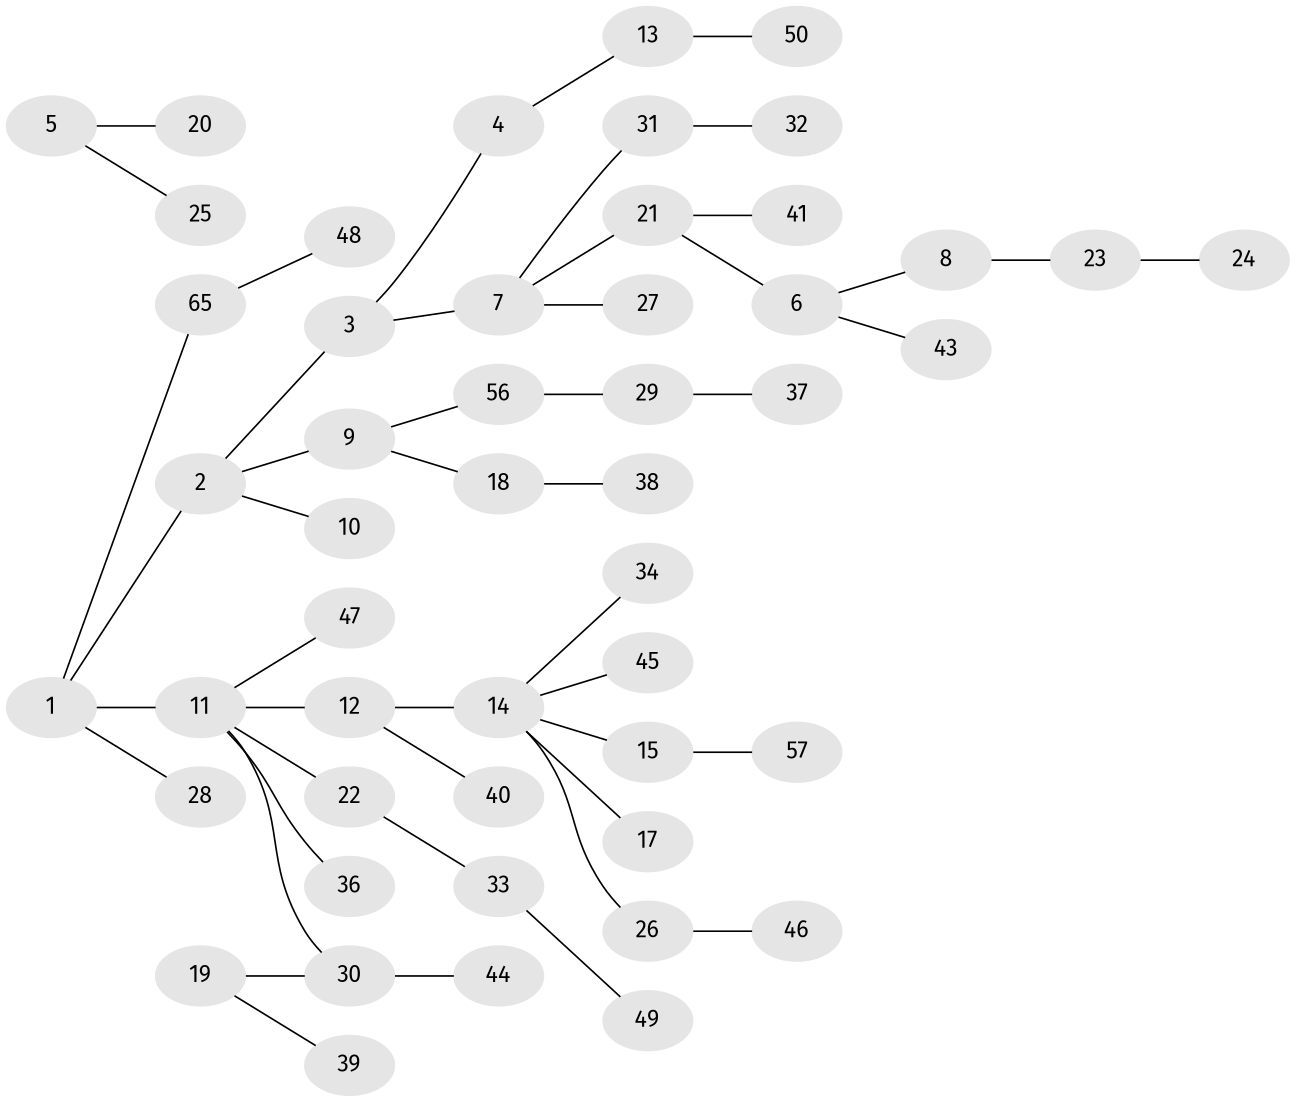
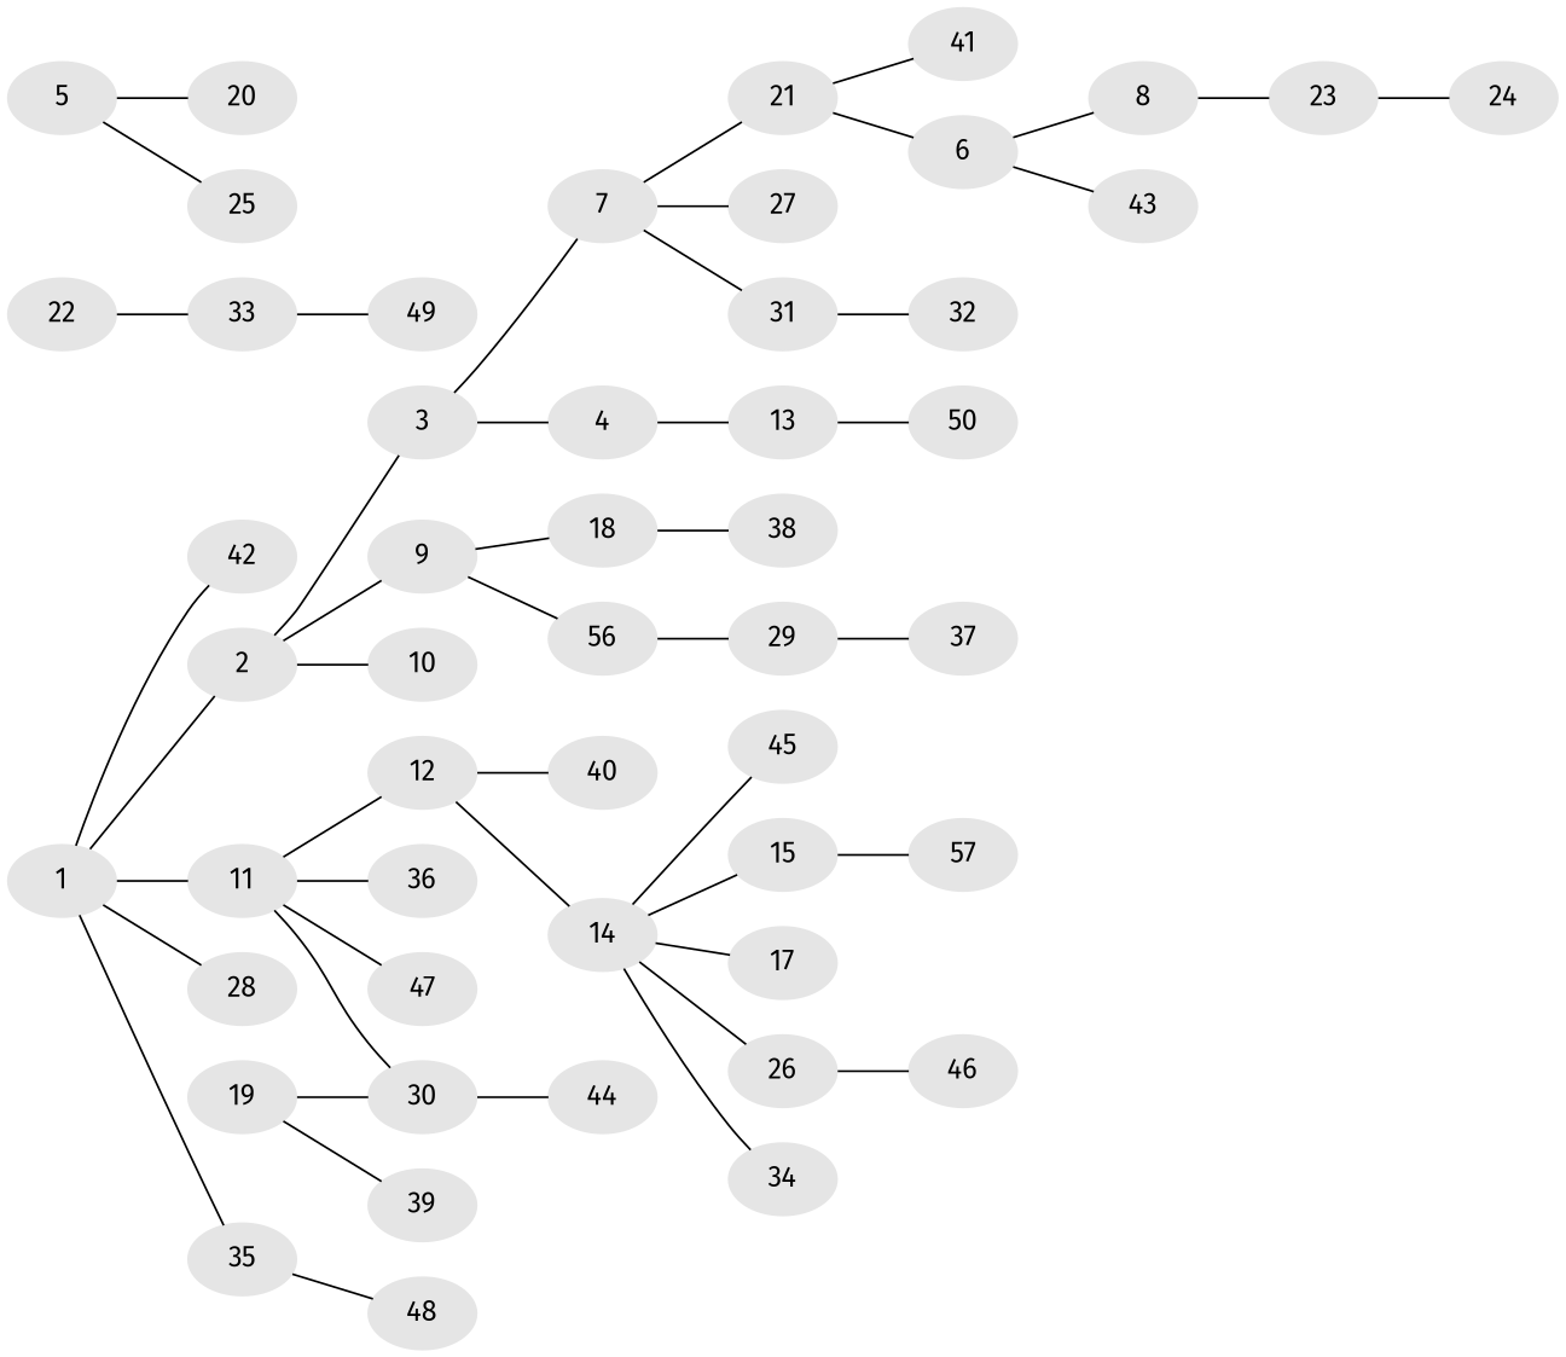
  graph {
    fontname="Fira Sans"
    rankdir=LR
    node [color=gray90 fontname="Fira Sans" style=filled]
    edge [fontname="Fira Sans" weight=1.0]
    1
    2
    11
    28
-   35 [label=65]
+   35
+   42
    3
    9
    10
    12
    22
    36
    47
    30
    48
    4
    7
    n18 [label=56]
    18
    13
    31
    21
    27
    32
    5
    20
    25
    6
    8
    43
    50
    23
    41
    24
    29
    38
    14
    40
    19
    39
    33
    15
    17
    26
    34
    45
    n47 [label=57]
    46
    37
    44
    49
    1 -- 2
    1 -- 11 [weight=2.0]
    1 -- 28
    1 -- 35
+   1 -- 42
    2 -- 3
    2 -- 9
    2 -- 10
    11 -- 12
-   11 -- 22
    11 -- 36
    11 -- 47
    11 -- 30
    35 -- 48
    3 -- 4
    3 -- 7
    9 -- n18
    9 -- 18
    12 -- 14
    12 -- 40
    22 -- 33
    30 -- 44
    4 -- 13
    7 -- 31
    7 -- 21
    7 -- 27 [weight=2.0]
    n18 -- 29
    18 -- 38
    13 -- 50
    31 -- 32
    21 -- 6
    21 -- 41
    5 -- 20 [weight=3.0]
    5 -- 25
    6 -- 8
    6 -- 43
    8 -- 23 [weight=2.0]
    23 -- 24
    29 -- 37
    14 -- 15
    14 -- 17
    14 -- 26
    14 -- 34
    14 -- 45
    19 -- 30 [weight=2.0]
    19 -- 39
    33 -- 49
    15 -- n47
    26 -- 46 [weight=2.0]
  }
